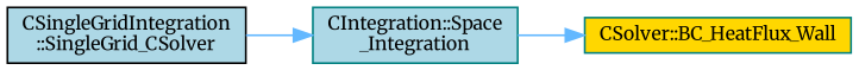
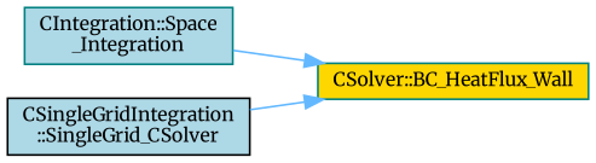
  digraph {
    fontname=Merriweather
    rankdir=RL
    node [color=teal fillcolor=lightblue fontname=Merriweather fontsize=10 shape=box style=filled]
    edge [color=steelblue1 dir=back fontname=Merriweather fontsize=10 labelfontname=Helvetica labelfontsize=10 style=solid]
    n1 [fillcolor=gold fontcolor=black height=0.2 label="CSolver::BC_HeatFlux_Wall" width=0.4]
    n2 [height=0.2 label="CIntegration::Space\l_Integration" width=0.4]
    n3 [color=black height=0.2 label="CSingleGridIntegration\l::SingleGrid_CSolver" width=0.4]
    n1 -> n2
-   n2 -> n3
+   n1 -> n3
  }
